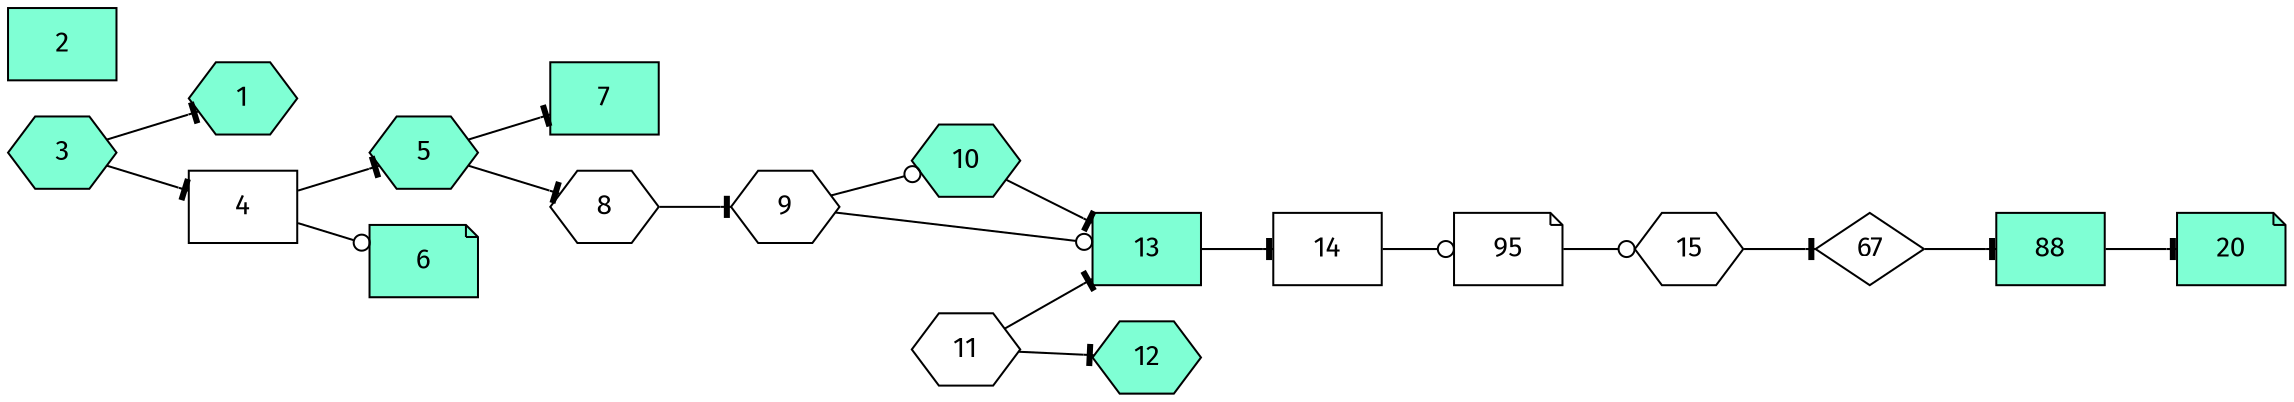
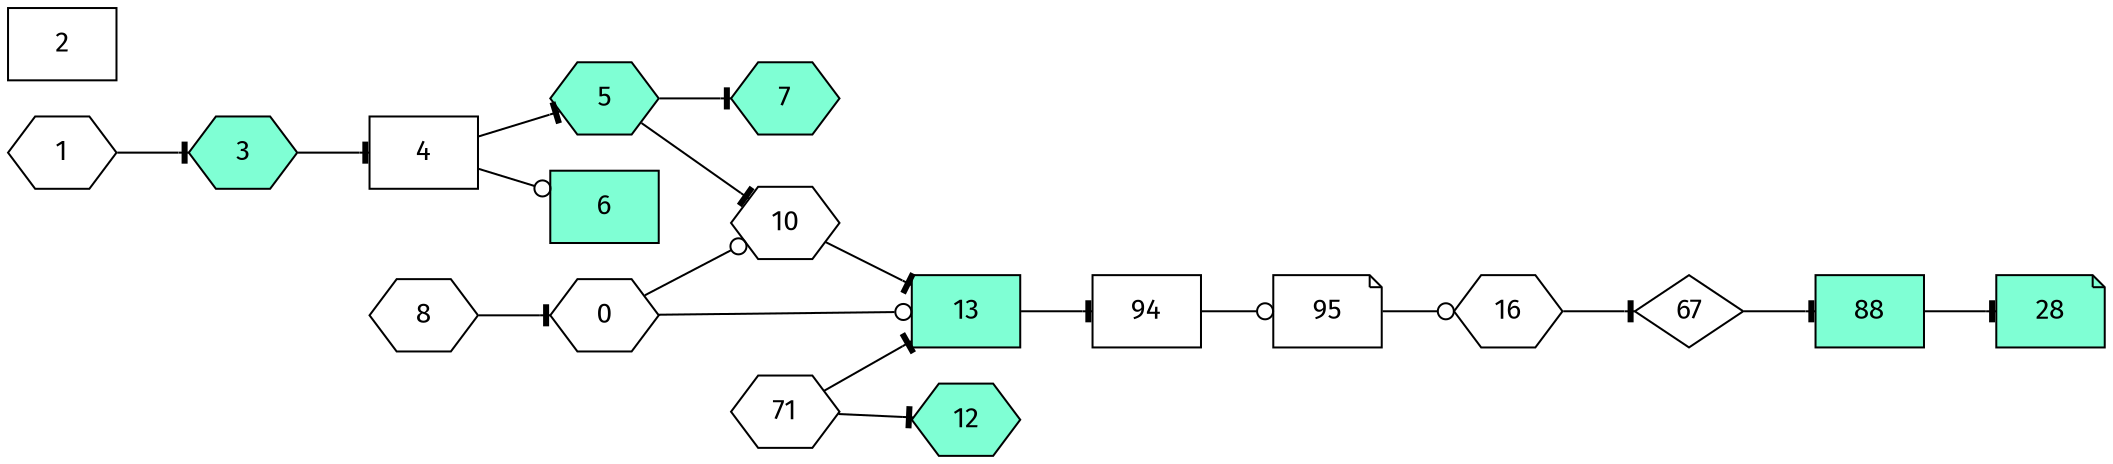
  digraph {
    fontname="Fira Sans"
    rankdir=LR
    node [alpha=0.18 fillcolor=white fontname="Fira Sans" shape=hexagon style=filled]
    edge [arrowhead=tee fontname="Fira Sans"]
-   1 [alpha=0.19 expect_size=10784768 fillcolor=aquamarine]
+   1 [alpha=0.19 expect_size=10784768]
    3 [alpha=0.11 expect_size=38629376 fillcolor=aquamarine]
    4 [expect_size=31448064 shape=box]
    5 [alpha=0.02 expect_size=5440512 fillcolor=aquamarine]
-   6 [alpha=0.12 expect_size=36569088 fillcolor=aquamarine shape=note]
-   2 [expect_size=10292224 fillcolor=aquamarine shape=box]
-   7 [alpha=0.09 expect_size=49165312 fillcolor=aquamarine shape=box]
+   6 [alpha=0.12 expect_size=36569088 fillcolor=aquamarine shape=box]
+   2 [expect_size=10292224 shape=box]
+   7 [alpha=0.09 expect_size=49165312 fillcolor=aquamarine]
    8 [alpha=0.08 expect_size=26578944]
-   9 [alpha=0.12 expect_size=50475008]
-   10 [alpha=0.05 expect_size=25247744 fillcolor=aquamarine]
+   9 [alpha=0.12 expect_size=50475008 label=0]
+   10 [alpha=0.05 expect_size=25247744]
    13 [alpha=0.06 expect_size=33848320 fillcolor=aquamarine shape=box]
-   11 [expect_size=42910720]
+   11 [expect_size=42910720 label=71]
    12 [alpha=0.00 expect_size=39382016 fillcolor=aquamarine]
-   14 [alpha=0.16 expect_size=11680768 shape=box]
+   14 [alpha=0.16 expect_size=11680768 shape=box label=94]
    n15 [alpha=0.07 expect_size=5963776 label=95 shape=note]
-   16 [alpha=0.14 expect_size=11099136 label=15]
+   16 [alpha=0.14 expect_size=11099136]
    n17 [alpha=0.11 expect_size=40326144 label=67 shape=diamond]
    n18 [alpha=0.14 expect_size=13877248 fillcolor=aquamarine label=88 shape=box]
-   20 [alpha=0.04 expect_size=13634560 fillcolor=aquamarine shape=note]
-   3 -> 1
+   20 [alpha=0.04 expect_size=13634560 fillcolor=aquamarine shape=note label=28]
+   1 -> 3
    3 -> 4
    4 -> 5
    4 -> 6 [arrowhead=odot]
    5 -> 7
-   5 -> 8
+   5 -> 10
    8 -> 9
    9 -> 10 [arrowhead=odot]
    9 -> 13 [arrowhead=odot]
    10 -> 13
    13 -> 14
    11 -> 13
    11 -> 12
    14 -> n15 [arrowhead=odot]
    n15 -> 16 [arrowhead=odot]
    16 -> n17
    n17 -> n18
    n18 -> 20
  }
